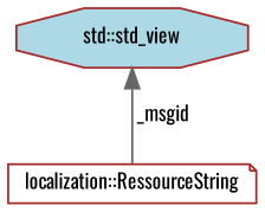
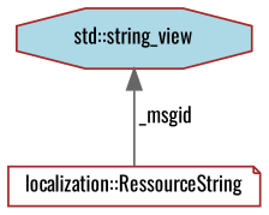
  digraph {
    fontname=Oswald
    node [color=brown fontname=Oswald fontsize=10 style=filled]
    n1 [fillcolor=white fontcolor=black height=0.2 label="localization::RessourceString" shape=note width=0.4]
-   n2 [fillcolor=lightblue height=0.2 label="std::std_view" shape=octagon width=0.4]
+   n2 [fillcolor=lightblue height=0.2 label="std::string_view" shape=octagon width=0.4]
    n2 -> n1 [color=gray40 dir=back fontname=Oswald fontsize=10 label=" _msgid" labelfontname=Helvetica labelfontsize=10 style=solid]
  }
